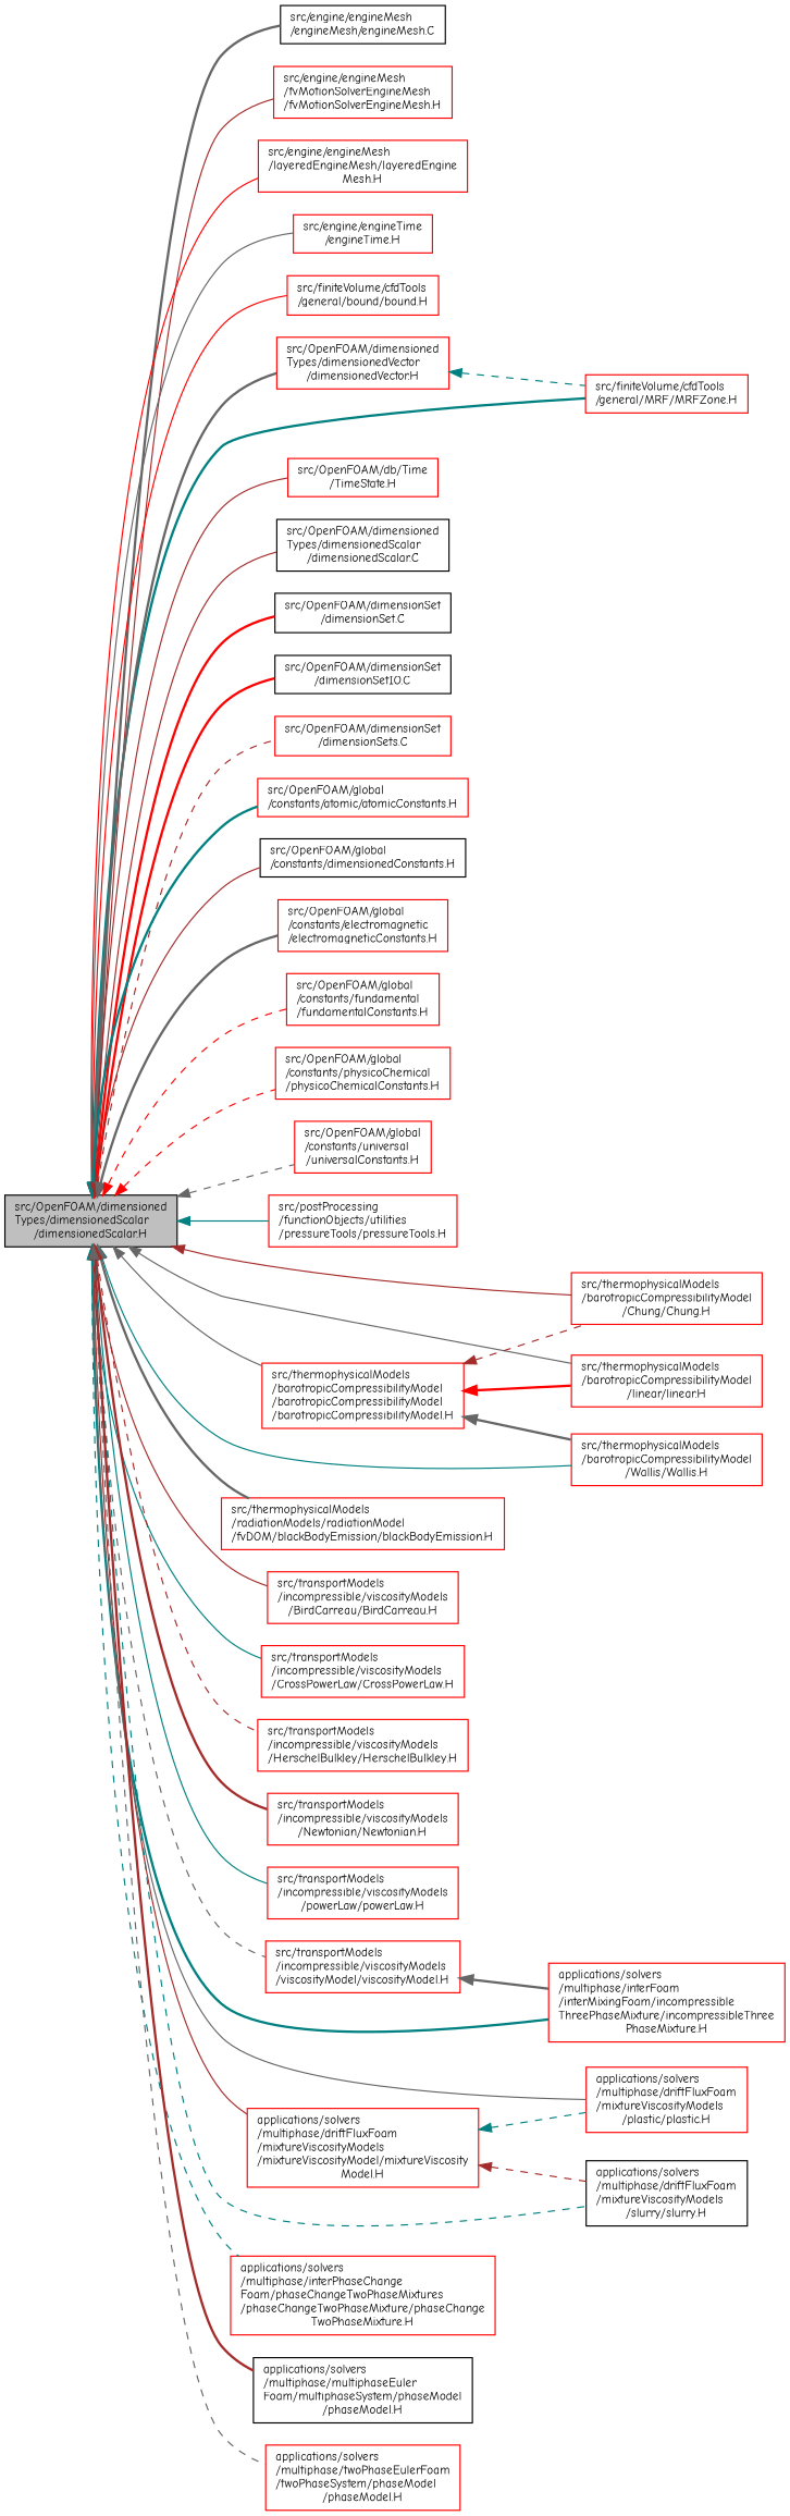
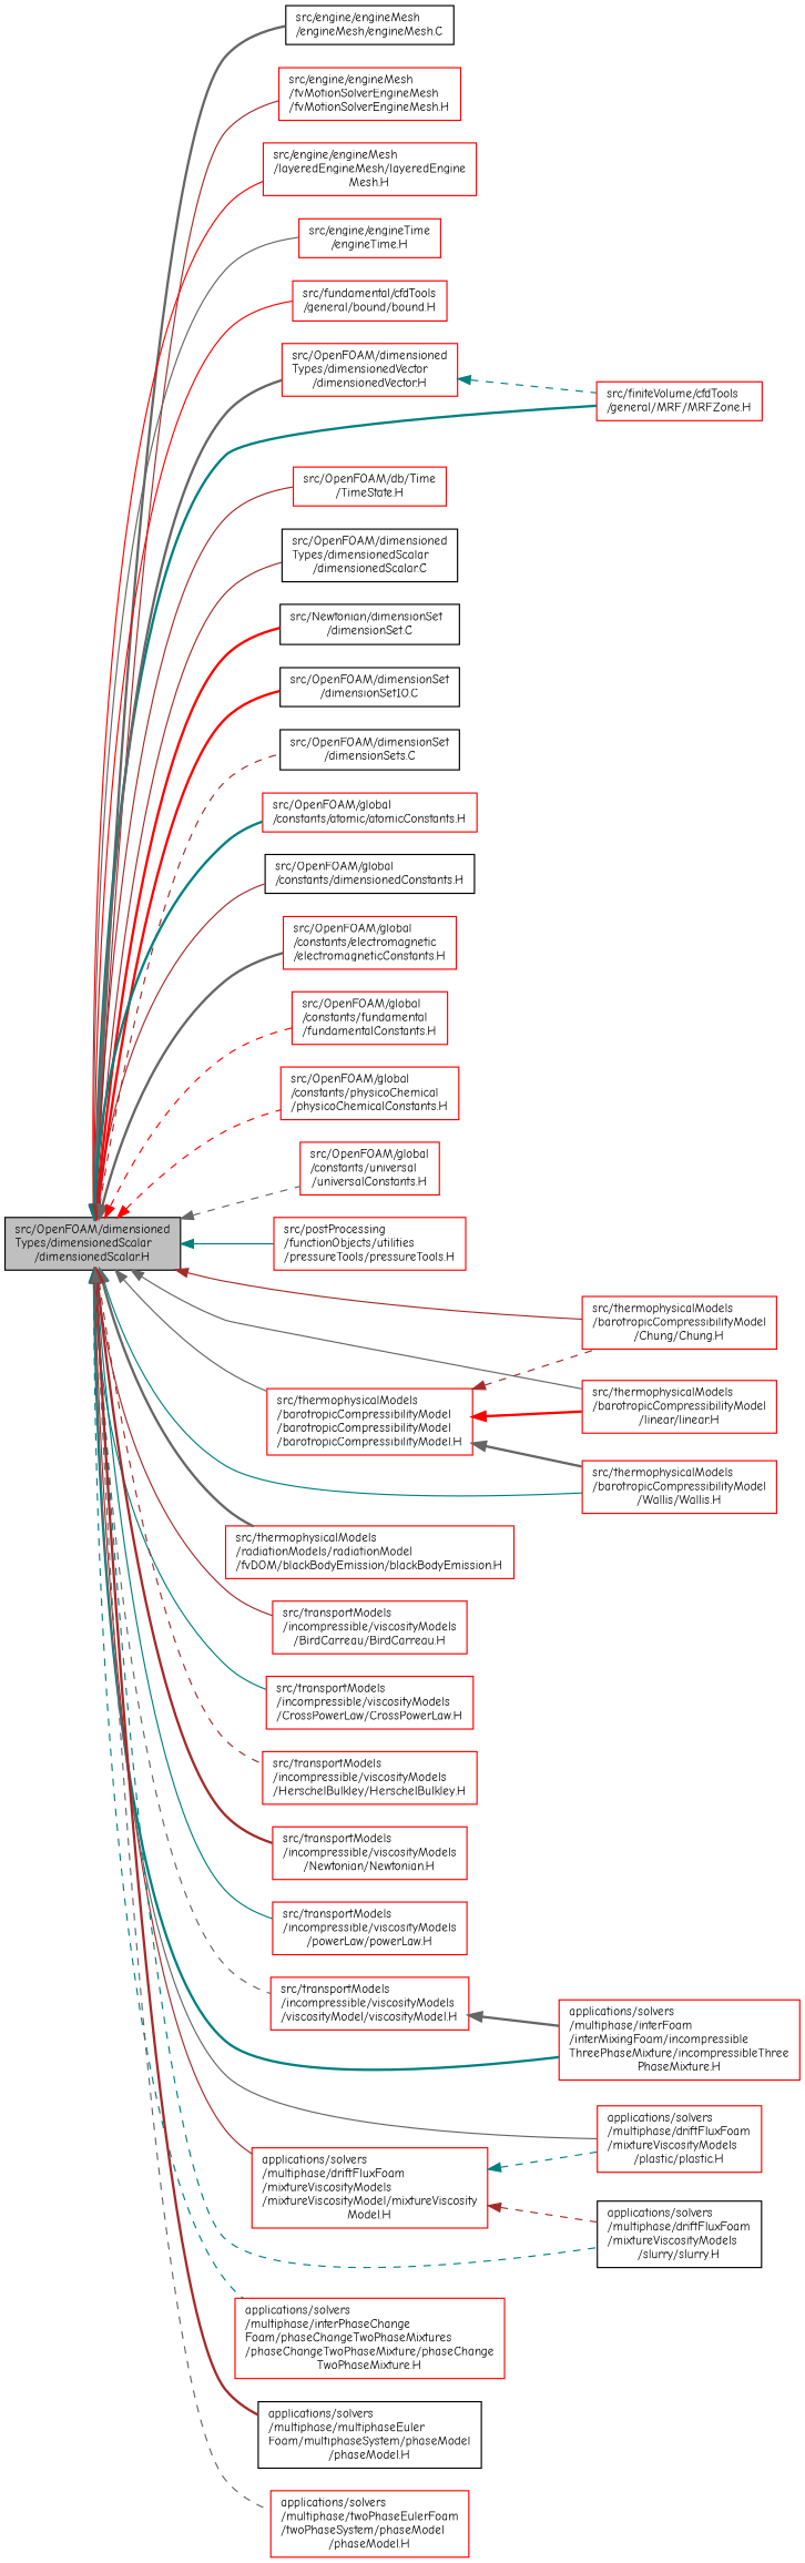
  digraph {
    fontname="Comic Neue"
    rankdir=LR
    node [color=red fontname="Comic Neue" fontsize=10 shape=record]
    edge [color=gray40 dir=back fontname="Comic Neue" fontsize=10 labelfontname=FreeSans labelfontsize=10 style=solid]
    n1 [color=black fillcolor=grey75 fontcolor=black height=0.2 label="src/OpenFOAM/dimensioned\lTypes/dimensionedScalar\l/dimensionedScalar.H" style=filled width=0.4]
    n2 [color=black height=0.2 label="src/engine/engineMesh\l/engineMesh/engineMesh.C" width=0.4]
    n3 [height=0.2 label="src/engine/engineMesh\l/fvMotionSolverEngineMesh\l/fvMotionSolverEngineMesh.H" width=0.4]
    n4 [height=0.2 label="src/engine/engineMesh\l/layeredEngineMesh/layeredEngine\lMesh.H" width=0.4]
    n5 [height=0.2 label="src/engine/engineTime\l/engineTime.H" width=0.4]
-   n6 [height=0.2 label="src/finiteVolume/cfdTools\l/general/bound/bound.H" width=0.4]
+   n6 [height=0.2 label="src/fundamental/cfdTools\l/general/bound/bound.H" width=0.4]
    n7 [height=0.2 label="src/finiteVolume/cfdTools\l/general/MRF/MRFZone.H" width=0.4]
    n8 [height=0.2 label="src/OpenFOAM/db/Time\l/TimeState.H" width=0.4]
    n9 [color=black height=0.2 label="src/OpenFOAM/dimensioned\lTypes/dimensionedScalar\l/dimensionedScalar.C" width=0.4]
    n10 [height=0.2 label="src/OpenFOAM/dimensioned\lTypes/dimensionedVector\l/dimensionedVector.H" width=0.4]
-   n11 [color=black height=0.2 label="src/OpenFOAM/dimensionSet\l/dimensionSet.C" width=0.4]
+   n11 [color=black height=0.2 label="src/Newtonian/dimensionSet\l/dimensionSet.C" width=0.4]
    n12 [color=black height=0.2 label="src/OpenFOAM/dimensionSet\l/dimensionSetIO.C" width=0.4]
-   n13 [height=0.2 label="src/OpenFOAM/dimensionSet\l/dimensionSets.C" width=0.4]
+   n13 [color=black height=0.2 label="src/OpenFOAM/dimensionSet\l/dimensionSets.C" width=0.4]
    n14 [height=0.2 label="src/OpenFOAM/global\l/constants/atomic/atomicConstants.H" width=0.4]
    n15 [color=black height=0.2 label="src/OpenFOAM/global\l/constants/dimensionedConstants.H" width=0.4]
    n16 [height=0.2 label="src/OpenFOAM/global\l/constants/electromagnetic\l/electromagneticConstants.H" width=0.4]
    n17 [height=0.2 label="src/OpenFOAM/global\l/constants/fundamental\l/fundamentalConstants.H" width=0.4]
    n18 [height=0.2 label="src/OpenFOAM/global\l/constants/physicoChemical\l/physicoChemicalConstants.H" width=0.4]
    n19 [height=0.2 label="src/OpenFOAM/global\l/constants/universal\l/universalConstants.H" width=0.4]
    n20 [height=0.2 label="src/postProcessing\l/functionObjects/utilities\l/pressureTools/pressureTools.H" width=0.4]
    n21 [height=0.2 label="src/thermophysicalModels\l/barotropicCompressibilityModel\l/barotropicCompressibilityModel\l/barotropicCompressibilityModel.H" width=0.4]
    n22 [height=0.2 label="src/thermophysicalModels\l/barotropicCompressibilityModel\l/Chung/Chung.H" width=0.4]
    n23 [height=0.2 label="src/thermophysicalModels\l/barotropicCompressibilityModel\l/linear/linear.H" width=0.4]
    n24 [height=0.2 label="src/thermophysicalModels\l/barotropicCompressibilityModel\l/Wallis/Wallis.H" width=0.4]
    n25 [height=0.2 label="src/thermophysicalModels\l/radiationModels/radiationModel\l/fvDOM/blackBodyEmission/blackBodyEmission.H" width=0.4]
    n26 [height=0.2 label="src/transportModels\l/incompressible/viscosityModels\l/BirdCarreau/BirdCarreau.H" width=0.4]
    n27 [height=0.2 label="src/transportModels\l/incompressible/viscosityModels\l/CrossPowerLaw/CrossPowerLaw.H" width=0.4]
    n28 [height=0.2 label="src/transportModels\l/incompressible/viscosityModels\l/HerschelBulkley/HerschelBulkley.H" width=0.4]
    n29 [height=0.2 label="src/transportModels\l/incompressible/viscosityModels\l/Newtonian/Newtonian.H" width=0.4]
    n30 [height=0.2 label="src/transportModels\l/incompressible/viscosityModels\l/powerLaw/powerLaw.H" width=0.4]
    n31 [height=0.2 label="src/transportModels\l/incompressible/viscosityModels\l/viscosityModel/viscosityModel.H" width=0.4]
    n32 [height=0.2 label="applications/solvers\l/multiphase/interFoam\l/interMixingFoam/incompressible\lThreePhaseMixture/incompressibleThree\lPhaseMixture.H" width=0.4]
    n33 [height=0.2 label="applications/solvers\l/multiphase/driftFluxFoam\l/mixtureViscosityModels\l/mixtureViscosityModel/mixtureViscosity\lModel.H" width=0.4]
    n34 [height=0.2 label="applications/solvers\l/multiphase/driftFluxFoam\l/mixtureViscosityModels\l/plastic/plastic.H" width=0.4]
    n35 [color=black height=0.2 label="applications/solvers\l/multiphase/driftFluxFoam\l/mixtureViscosityModels\l/slurry/slurry.H" width=0.4]
    n36 [height=0.2 label="applications/solvers\l/multiphase/interPhaseChange\lFoam/phaseChangeTwoPhaseMixtures\l/phaseChangeTwoPhaseMixture/phaseChange\lTwoPhaseMixture.H" width=0.4]
    n37 [color=black height=0.2 label="applications/solvers\l/multiphase/multiphaseEuler\lFoam/multiphaseSystem/phaseModel\l/phaseModel.H" width=0.4]
    n38 [height=0.2 label="applications/solvers\l/multiphase/twoPhaseEulerFoam\l/twoPhaseSystem/phaseModel\l/phaseModel.H" width=0.4]
    n1 -> n2 [style=bold]
    n1 -> n3 [color=brown]
    n1 -> n4 [color=red]
    n1 -> n5
    n1 -> n6 [color=red]
    n1 -> n7 [color=teal style=bold]
    n1 -> n8 [color=brown]
    n1 -> n9 [color=brown]
    n1 -> n10 [style=bold]
    n1 -> n11 [color=red style=bold]
    n1 -> n12 [color=red style=bold]
    n1 -> n13 [color=brown style=dashed]
    n1 -> n14 [color=teal style=bold]
    n1 -> n15 [color=brown]
    n1 -> n16 [style=bold]
    n1 -> n17 [color=red style=dashed]
    n1 -> n18 [color=red style=dashed]
    n1 -> n19 [style=dashed]
    n1 -> n20 [color=teal]
    n1 -> n21
    n1 -> n22 [color=brown]
    n1 -> n23
    n1 -> n24 [color=teal]
    n1 -> n25 [style=bold]
    n1 -> n26 [color=brown]
    n1 -> n27 [color=teal]
    n1 -> n28 [color=brown style=dashed]
    n1 -> n29 [color=brown style=bold]
    n1 -> n30 [color=teal]
    n1 -> n31 [style=dashed]
    n1 -> n32 [color=teal style=bold]
    n1 -> n33 [color=brown]
    n1 -> n34
    n1 -> n35 [color=teal style=dashed]
    n1 -> n36 [color=teal style=dashed]
    n1 -> n37 [color=brown style=bold]
    n1 -> n38 [style=dashed]
    n10 -> n7 [color=teal style=dashed]
    n21 -> n22 [color=brown style=dashed]
    n21 -> n23 [color=red style=bold]
    n21 -> n24 [style=bold]
    n31 -> n32 [style=bold]
    n33 -> n34 [color=teal style=dashed]
    n33 -> n35 [color=brown style=dashed]
  }
